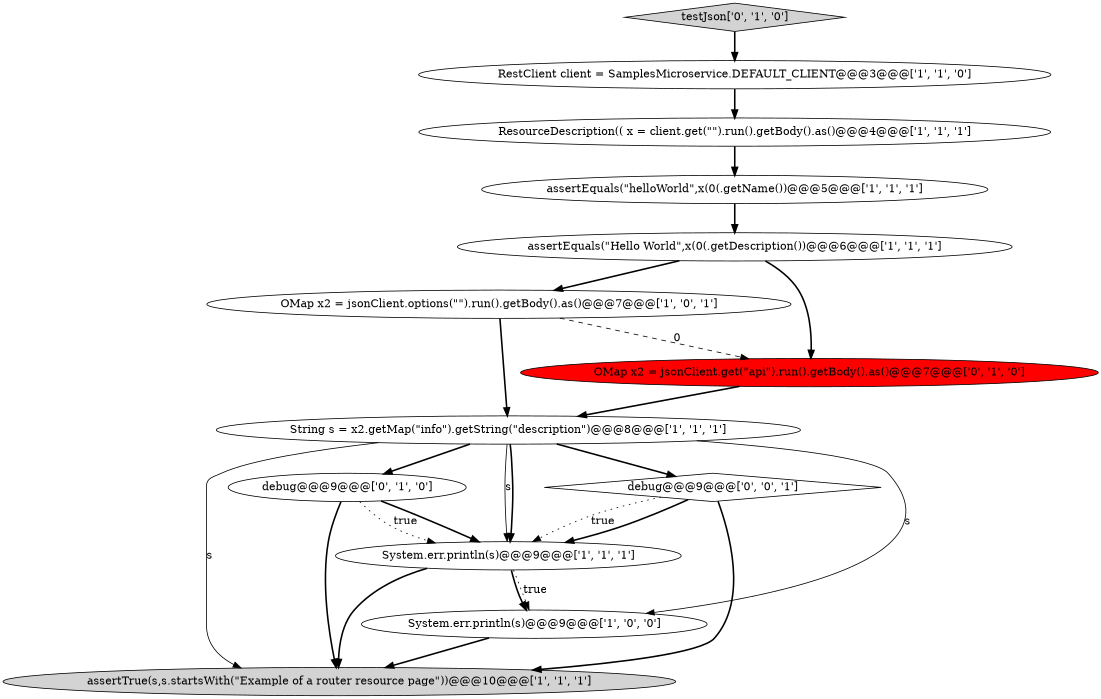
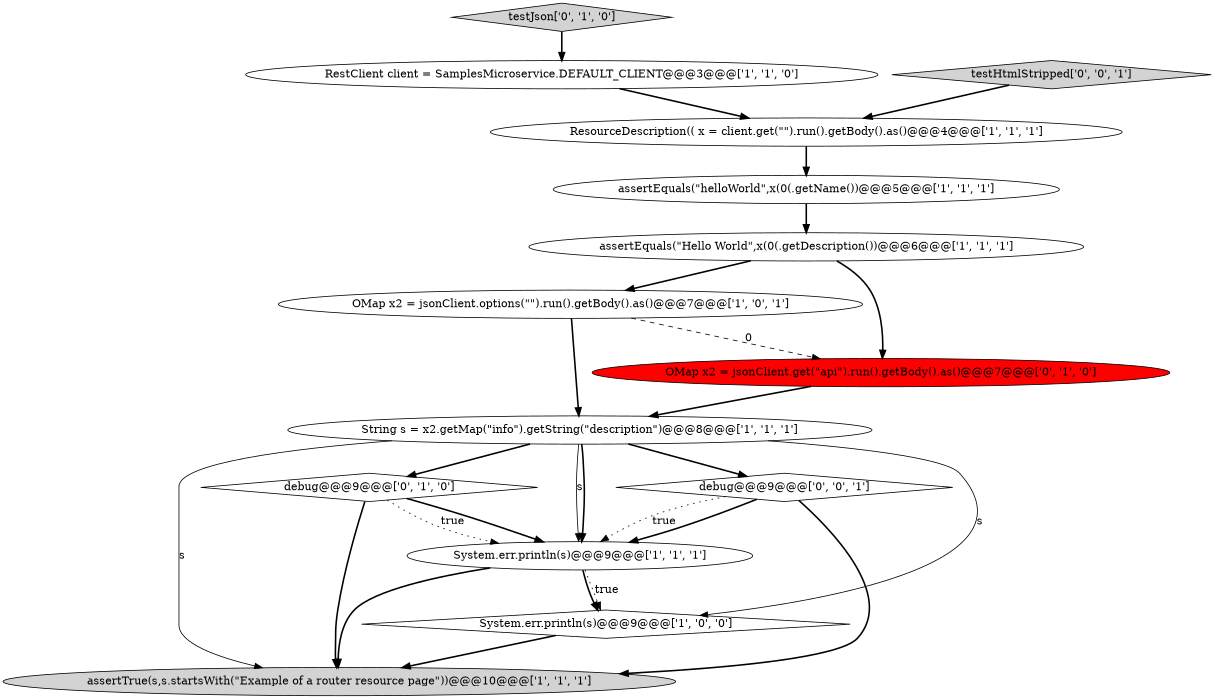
  digraph {
    node [fillcolor=white shape=ellipse style=filled]
    edge [style=bold]
    n1 [label="OMap x2 = jsonClient.options(\"\").run().getBody().as()@@@7@@@['1', '0', '1']"]
    n2 [label="String s = x2.getMap(\"info\").getString(\"description\")@@@8@@@['1', '1', '1']"]
    n3 [fillcolor=red label="OMap x2 = jsonClient.get(\"api\").run().getBody().as()@@@7@@@['0', '1', '0']"]
-   n4 [label="debug@@@9@@@['0', '1', '0']"]
+   n4 [label="debug@@@9@@@['0', '1', '0']" shape=diamond]
    n5 [fillcolor=lightgray label="assertTrue(s,s.startsWith(\"Example of a router resource page\"))@@@10@@@['1', '1', '1']"]
    n6 [label="System.err.println(s)@@@9@@@['1', '1', '1']"]
    n7 [label="debug@@@9@@@['0', '0', '1']" shape=diamond]
-   n8 [label="System.err.println(s)@@@9@@@['1', '0', '0']"]
+   n8 [label="System.err.println(s)@@@9@@@['1', '0', '0']" shape=diamond]
    n9 [label="RestClient client = SamplesMicroservice.DEFAULT_CLIENT@@@3@@@['1', '1', '0']"]
    n10 [label="ResourceDescription(( x = client.get(\"\").run().getBody().as()@@@4@@@['1', '1', '1']"]
    n11 [fillcolor=lightgray label="testJson['0', '1', '0']" shape=diamond]
    n12 [label="assertEquals(\"helloWorld\",x(0(.getName())@@@5@@@['1', '1', '1']"]
    n13 [label="assertEquals(\"Hello World\",x(0(.getDescription())@@@6@@@['1', '1', '1']"]
+   n14 [fillcolor=lightgray label="testHtmlStripped['0', '0', '1']" shape=diamond]
    n1 -> n2
    n1 -> n3 [label=0 style=dashed]
    n2 -> n4
    n2 -> n5 [label=s style=solid]
    n2 -> n6 [label=s style=solid]
    n2 -> n6
    n2 -> n7
    n2 -> n8 [label=s style=solid]
    n3 -> n2
    n4 -> n5
    n4 -> n6 [label=true style=dotted]
    n4 -> n6
    n6 -> n5
    n6 -> n8
    n6 -> n8 [label=true style=dotted]
    n7 -> n5
    n7 -> n6
    n7 -> n6 [label=true style=dotted]
    n8 -> n5
    n9 -> n10
    n10 -> n12
    n11 -> n9
    n12 -> n13
    n13 -> n1
    n13 -> n3
+   n14 -> n10
  }
